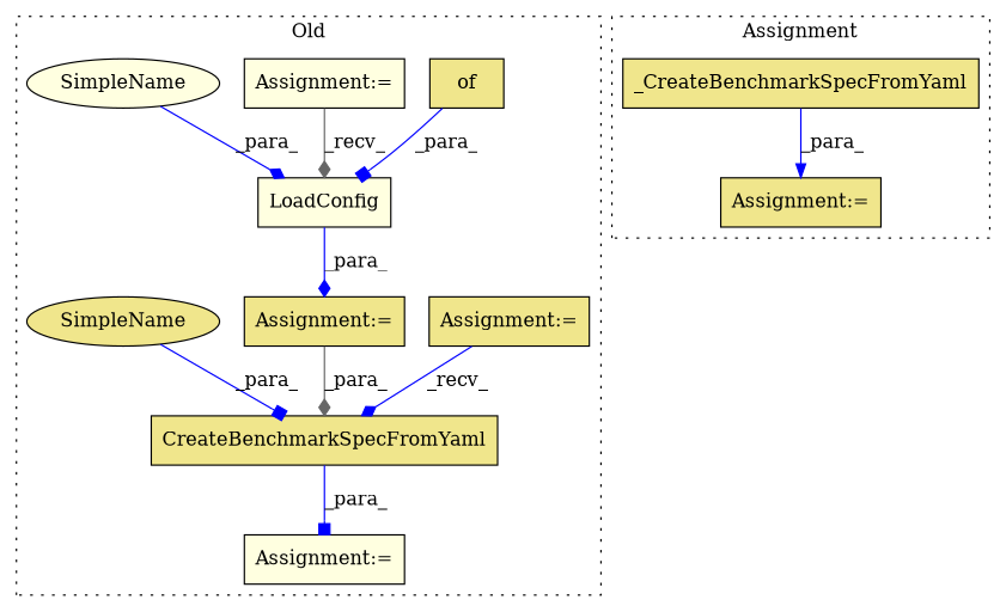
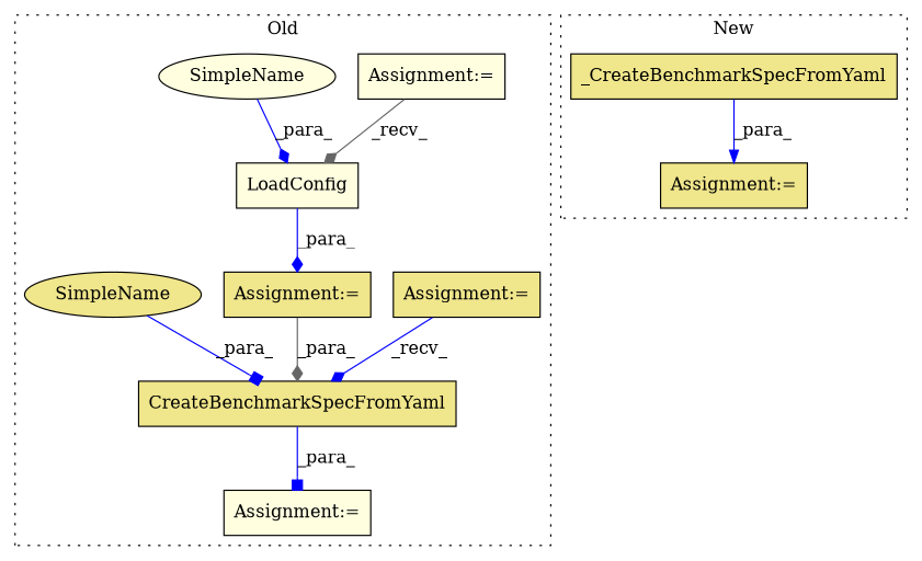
  digraph {
    fontname="DejaVu Serif"
    node [a=7 fillcolor=khaki fontname="DejaVu Serif" l=4 shape=box style=filled]
    edge [arrowhead=diamond color=blue fontname="DejaVu Serif"]
    n1 [a=32 fillcolor=lightyellow l="11,1" label=LoadConfig s="3609,3650"]
    n2 [a=32 l="14,1" label=CreateBenchmarkSpecFromYaml s="3677,3706"]
-   n3 [a=32 label=of s=3641]
    n4 [fillcolor=lightyellow l=1 label="Assignment:=" s=3661]
    n5 [l=1 label="Assignment:=" s=3600]
    n6 [l=14 label="Assignment:=" s=3474]
    n7 [fillcolor=lightyellow l=7 label="Assignment:=" s=3428]
    n8 [a=42 fillcolor=lightyellow label=SimpleName s=3646 shape=ellipse]
    n9 [a=42 label=SimpleName s=3698 shape=ellipse]
    n10 [a=32 l="29,1" label=_CreateBenchmarkSpecFromYaml s="4391,4436"]
    n11 [l=1 label="Assignment:=" s=4385]
    subgraph cluster_1 {
      label=Old
      style=dotted
      n1
      n2
-     n3
      n4
      n5
      n6
      n7
      n8
      n9
    }
    subgraph cluster_2 {
-     label=Assignment
+     label=New
      style=dotted
      n10
      n11
    }
    n1 -> n5 [label=_para_]
    n2 -> n4 [arrowhead=box label=_para_]
-   n3 -> n1 [arrowhead=box label=_para_]
    n5 -> n2 [color=gray40 label=_para_]
    n6 -> n2 [label=_recv_]
    n7 -> n1 [color=gray40 label=_recv_]
    n8 -> n1 [label=_para_]
    n9 -> n2 [arrowhead=box label=_para_]
    n10 -> n11 [arrowhead=normal label=_para_]
  }
